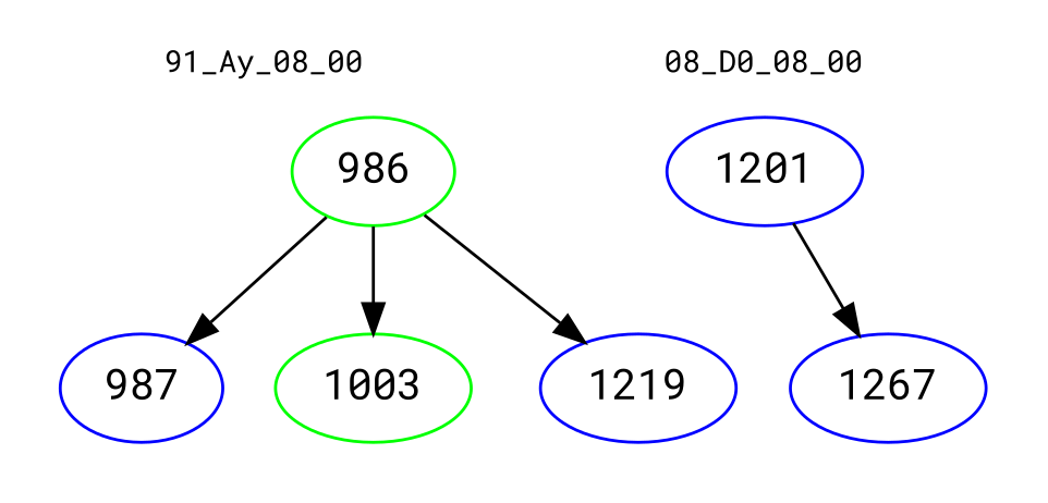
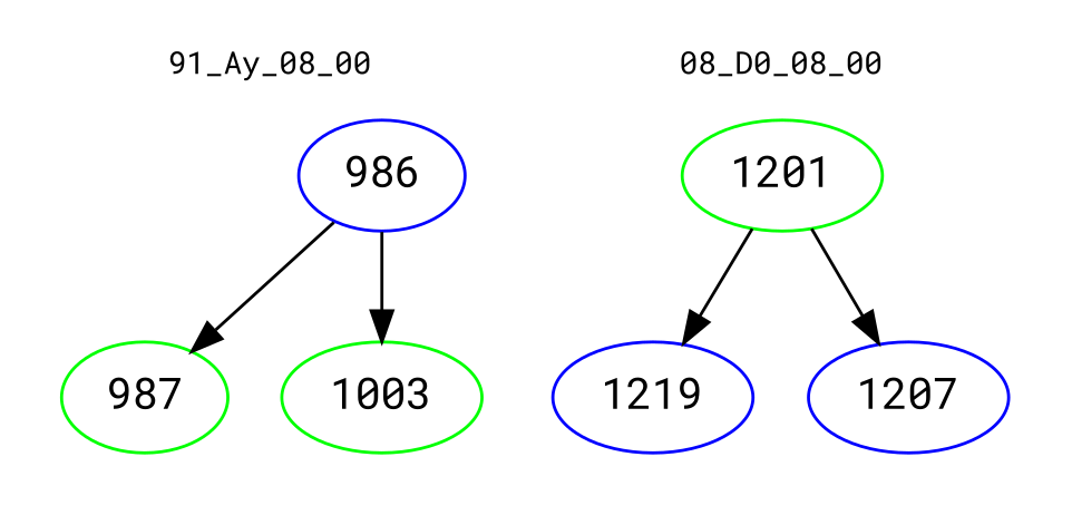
  digraph {
    fontname="Roboto Mono"
    node [color=green fontname="Roboto Mono"]
    edge [color=black fontname="Roboto Mono"]
-   n1 [label=986]
-   n2 [color=blue label=987]
+   n1 [color=blue label=986]
+   n2 [label=987]
    n3 [label=1003]
-   n4 [color=blue label=1201]
-   n5 [color=blue label=1267]
+   n4 [label=1201]
+   n5 [color=blue label=1207]
    n6 [color=blue label=1219]
    subgraph cluster_1 {
      color=white
      fontsize=10
      label="91_Ay_08_00"
      n1
      n2
      n3
    }
    subgraph cluster_2 {
      color=white
      fontsize=10
      label="08_D0_08_00"
      n4
      n5
      n6
    }
    n1 -> n2
    n1 -> n3
    n4 -> n5
-   n1 -> n6
+   n4 -> n6
  }
